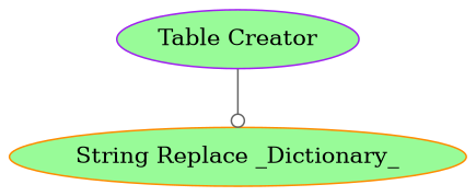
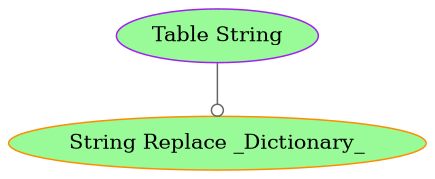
  digraph {
    rankdir=TB
    node [style=filled fillcolor=palegreen]
-   n1 [label="Table Creator" color=purple]
+   n1 [label="Table String" color=purple]
    n2 [label="String Replace _Dictionary_" color=darkorange]
    n1 -> n2 [color=gray40 arrowhead=odot]
  }
